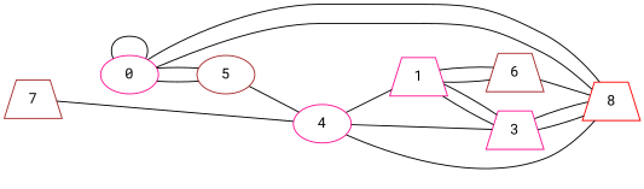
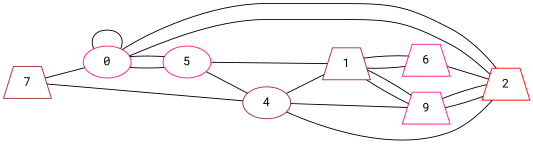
  graph {
    fontname="Roboto Mono"
    rankdir=LR
    node [color=deeppink fontname="Roboto Mono" shape=trapezium]
    edge [fontname="Roboto Mono"]
    0 [shape=ellipse]
-   5 [color=brown shape=ellipse]
-   1
-   4 [shape=ellipse]
-   3
-   6 [color=brown]
-   2 [color=red label=8]
+   5 [shape=ellipse]
+   1 [color=brown]
+   4 [color=brown shape=ellipse]
+   3 [label=9]
+   6
+   2 [color=red]
    7 [color=brown]
    0 -- 0
    0 -- 5
    5 -- 0
+   5 -- 1
    5 -- 4
    1 -- 3
    1 -- 6
    4 -- 1
    4 -- 3
    4 -- 2
    3 -- 1
    3 -- 2
    6 -- 1
    6 -- 2
    2 -- 0
    2 -- 0
    2 -- 3
+   7 -- 0
    7 -- 4
  }
